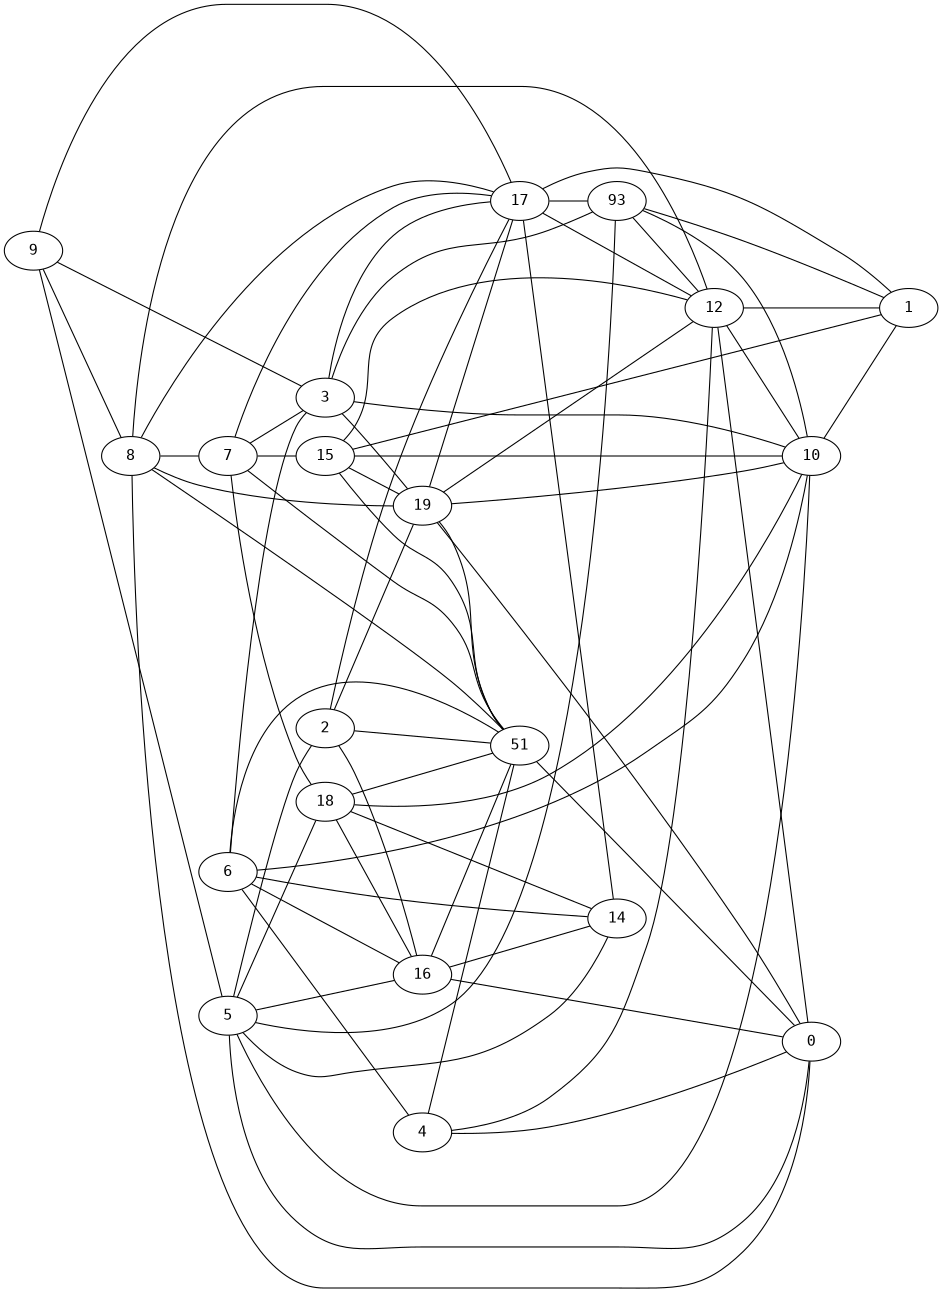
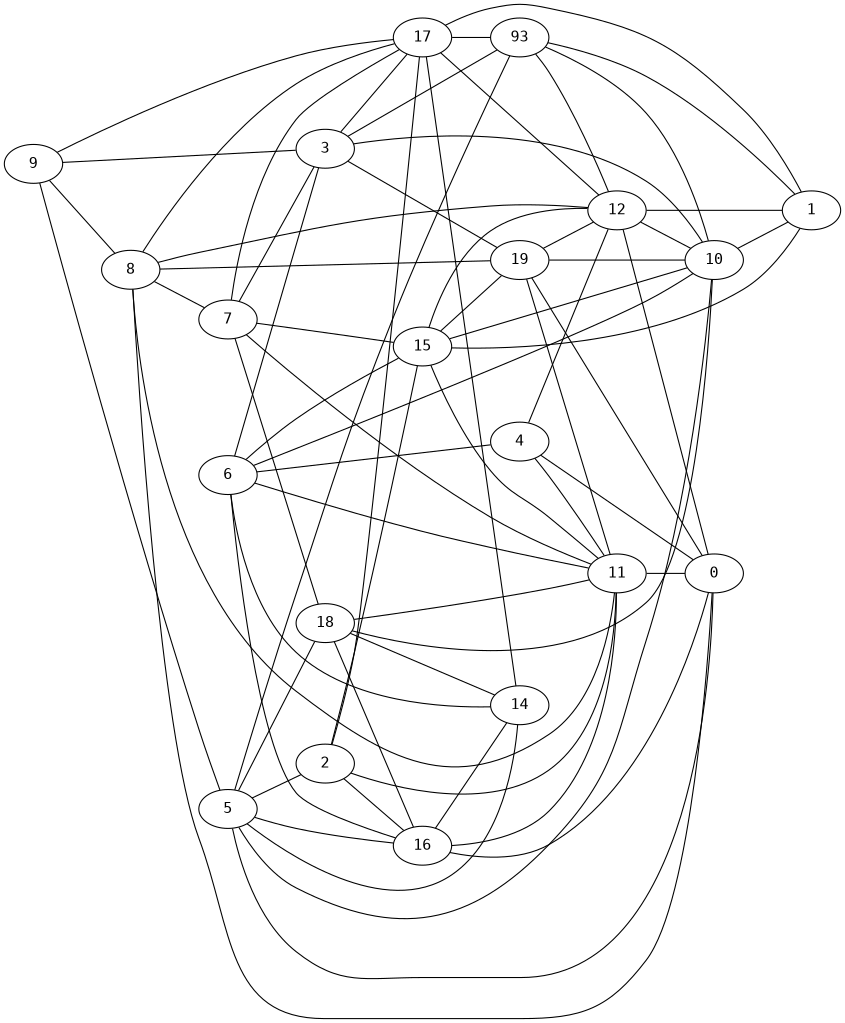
  digraph {
    fontname="DejaVu Sans Mono"
    rankdir=LR
    node [fontname="DejaVu Sans Mono"]
    edge [color=black dir=none fontname="DejaVu Sans Mono"]
    12
    1
    10
    0
    3
    n6 [label=93]
    17
    19
    14
    16
-   11 [label=51]
+   11
    8
    7
    18
    15
    2
    4
    6
    9
    5
    subgraph sub_1 {
      12
      1
      10
      0
      3
      n6
      17
      19
      14
      16
      11
      8
      7
      18
      15
      2
      4
      6
      9
      5
    }
    12 -> 1
    12 -> 10
    12 -> 0
    10 -> 1
    3 -> 10
    3 -> n6
    3 -> 17
    3 -> 19
    n6 -> 12
    n6 -> 1
    n6 -> 10
    17 -> 12
    17 -> 1
    17 -> n6
    17 -> 14
    19 -> 12
    19 -> 10
    19 -> 0
-   19 -> 17
    19 -> 11
    16 -> 0
    16 -> 14
    16 -> 11
    11 -> 0
    8 -> 12
    8 -> 0
    8 -> 17
    8 -> 19
    8 -> 11
    8 -> 7
    7 -> 3
    7 -> 17
    7 -> 11
    7 -> 18
    7 -> 15
    18 -> 10
    18 -> 14
    18 -> 16
    18 -> 11
    15 -> 12
    15 -> 1
    15 -> 10
    15 -> 19
    15 -> 11
    2 -> 17
    2 -> 16
    2 -> 11
-   2 -> 19
+   2 -> 15
    4 -> 12
    4 -> 0
    4 -> 11
    6 -> 10
    6 -> 3
    6 -> 14
    6 -> 16
    6 -> 11
+   6 -> 15
    6 -> 4
    9 -> 3
    9 -> 17
    9 -> 8
    9 -> 5
    5 -> 10
    5 -> 0
    5 -> n6
    5 -> 14
    5 -> 16
    5 -> 18
    5 -> 2
  }
